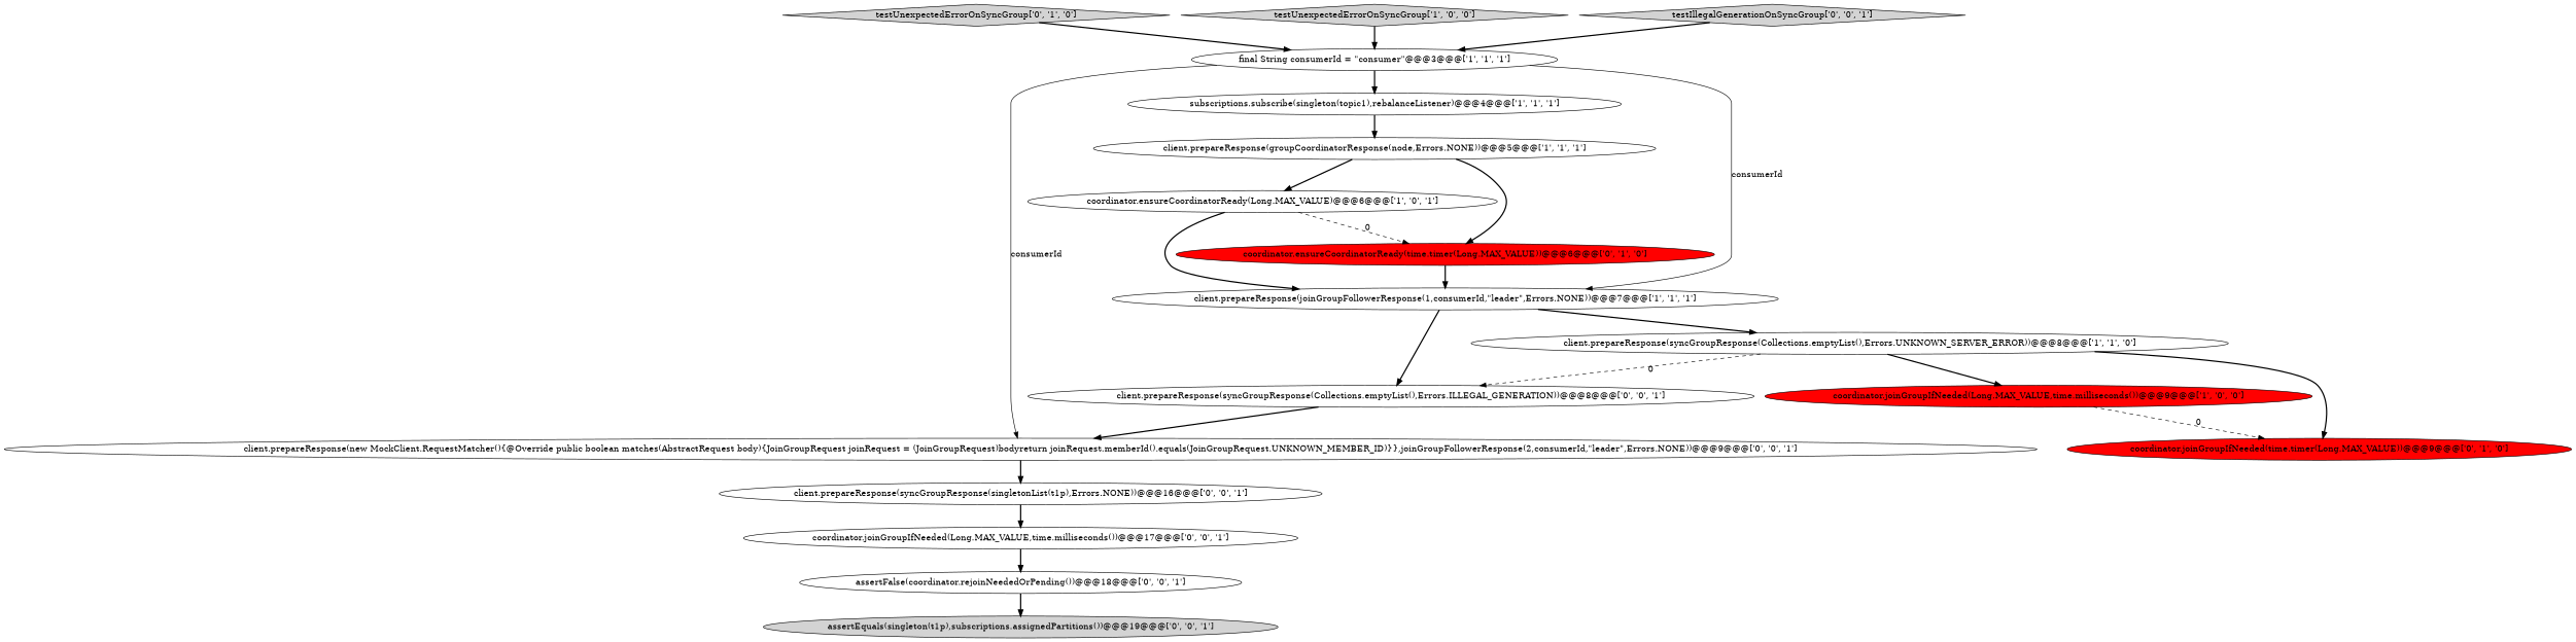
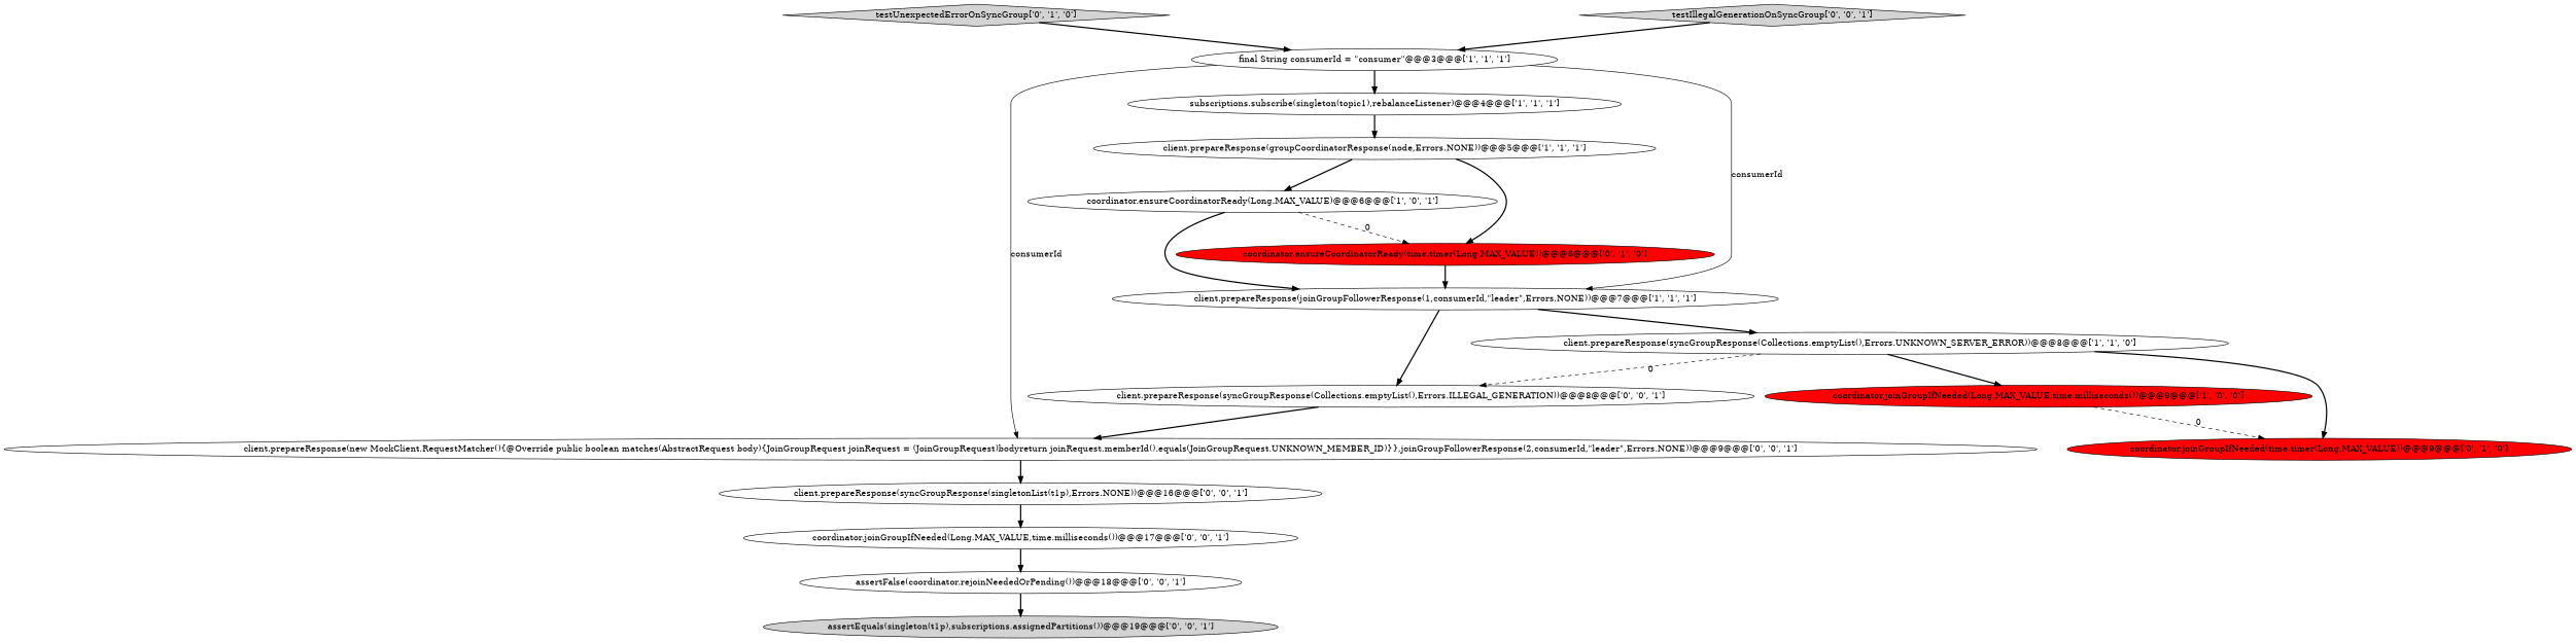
  digraph {
    node [fillcolor=white shape=ellipse style=filled]
    edge [style=bold]
    n1 [fillcolor=red label="coordinator.joinGroupIfNeeded(Long.MAX_VALUE,time.milliseconds())@@@9@@@['1', '0', '0']"]
    n2 [fillcolor=red label="coordinator.joinGroupIfNeeded(time.timer(Long.MAX_VALUE))@@@9@@@['0', '1', '0']"]
    n3 [label="client.prepareResponse(syncGroupResponse(Collections.emptyList(),Errors.UNKNOWN_SERVER_ERROR))@@@8@@@['1', '1', '0']"]
    n4 [label="client.prepareResponse(syncGroupResponse(Collections.emptyList(),Errors.ILLEGAL_GENERATION))@@@8@@@['0', '0', '1']"]
    n5 [label="final String consumerId = \"consumer\"@@@3@@@['1', '1', '1']"]
    n6 [label="client.prepareResponse(joinGroupFollowerResponse(1,consumerId,\"leader\",Errors.NONE))@@@7@@@['1', '1', '1']"]
    n7 [label="client.prepareResponse(new MockClient.RequestMatcher(){@Override public boolean matches(AbstractRequest body){JoinGroupRequest joinRequest = (JoinGroupRequest)bodyreturn joinRequest.memberId().equals(JoinGroupRequest.UNKNOWN_MEMBER_ID)}},joinGroupFollowerResponse(2,consumerId,\"leader\",Errors.NONE))@@@9@@@['0', '0', '1']"]
    n8 [label="subscriptions.subscribe(singleton(topic1),rebalanceListener)@@@4@@@['1', '1', '1']"]
    n9 [label="coordinator.ensureCoordinatorReady(Long.MAX_VALUE)@@@6@@@['1', '0', '1']"]
    n10 [fillcolor=red label="coordinator.ensureCoordinatorReady(time.timer(Long.MAX_VALUE))@@@6@@@['0', '1', '0']"]
    n11 [label="coordinator.joinGroupIfNeeded(Long.MAX_VALUE,time.milliseconds())@@@17@@@['0', '0', '1']"]
    n12 [label="assertFalse(coordinator.rejoinNeededOrPending())@@@18@@@['0', '0', '1']"]
    n13 [fillcolor=lightgray label="testUnexpectedErrorOnSyncGroup['0', '1', '0']" shape=diamond]
    n14 [label="client.prepareResponse(syncGroupResponse(singletonList(t1p),Errors.NONE))@@@16@@@['0', '0', '1']"]
-   n15 [fillcolor=lightgray label="testUnexpectedErrorOnSyncGroup['1', '0', '0']" shape=diamond]
    n16 [fillcolor=lightgray label="assertEquals(singleton(t1p),subscriptions.assignedPartitions())@@@19@@@['0', '0', '1']"]
    n17 [fillcolor=lightgray label="testIllegalGenerationOnSyncGroup['0', '0', '1']" shape=diamond]
    n18 [label="client.prepareResponse(groupCoordinatorResponse(node,Errors.NONE))@@@5@@@['1', '1', '1']"]
    n1 -> n2 [label=0 style=dashed]
    n3 -> n1
    n3 -> n2
    n3 -> n4 [label=0 style=dashed]
    n4 -> n7
    n5 -> n6 [label=consumerId style=solid]
    n5 -> n7 [label=consumerId style=solid]
    n5 -> n8
    n6 -> n3
    n6 -> n4
    n7 -> n14
    n8 -> n18
    n9 -> n6
    n9 -> n10 [label=0 style=dashed]
    n10 -> n6
    n11 -> n12
    n12 -> n16
    n13 -> n5
    n14 -> n11
-   n15 -> n5
    n17 -> n5
    n18 -> n9
    n18 -> n10
  }
